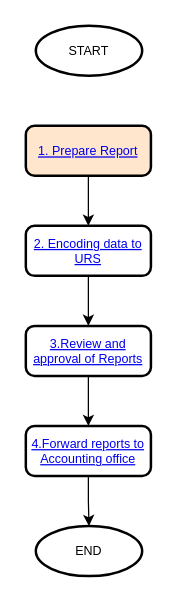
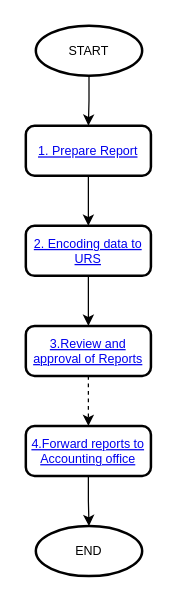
  <mxCell id="0" />
  <mxCell id="1" parent="0" />
+ <mxCell id="2" value="" style="edgeStyle=orthogonalEdgeStyle;rounded=0;orthogonalLoop=1;jettySize=auto;html=1;fontSize=10;" parent="1" source="3" target="5" edge="1"><mxGeometry relative="1" as="geometry" /></mxCell>
  <mxCell id="3" value="START" style="strokeWidth=2;html=1;shape=mxgraph.flowchart.start_1;whiteSpace=wrap;fontSize=10;" parent="1" vertex="1"><mxGeometry x="28" y="20" width="85" height="40" as="geometry" /></mxCell>
  <mxCell id="4" value="" style="edgeStyle=orthogonalEdgeStyle;rounded=0;orthogonalLoop=1;jettySize=auto;html=1;fontSize=10;" parent="1" source="5" target="7" edge="1"><mxGeometry relative="1" as="geometry" /></mxCell>
- <mxCell id="5" value="&lt;a href=&quot;data:page/id,hNX0t5sDPNBhHfxtsSVg&quot;&gt;1. Prepare Report&lt;/a&gt;" style="rounded=1;whiteSpace=wrap;html=1;absoluteArcSize=1;arcSize=14;strokeWidth=2;fontSize=10;fillColor=#ffe6cc;" parent="1" vertex="1"><mxGeometry x="20" y="100" width="100" height="40" as="geometry" /></mxCell>
+ <mxCell id="5" value="&lt;a href=&quot;data:page/id,hNX0t5sDPNBhHfxtsSVg&quot;&gt;1. Prepare Report&lt;/a&gt;" style="rounded=1;whiteSpace=wrap;html=1;absoluteArcSize=1;arcSize=14;strokeWidth=2;fontSize=10;" parent="1" vertex="1"><mxGeometry x="20" y="100" width="100" height="40" as="geometry" /></mxCell>
  <mxCell id="6" value="" style="edgeStyle=orthogonalEdgeStyle;rounded=0;orthogonalLoop=1;jettySize=auto;html=1;fontSize=10;" parent="1" source="7" target="9" edge="1"><mxGeometry relative="1" as="geometry" /></mxCell>
  <mxCell id="7" value="&lt;a href=&quot;data:page/id,4X3HByEnq9atPXqAKG-o&quot;&gt;2. Encoding data to URS&lt;/a&gt;" style="rounded=1;whiteSpace=wrap;html=1;absoluteArcSize=1;arcSize=14;strokeWidth=2;fontSize=10;" parent="1" vertex="1"><mxGeometry x="20" y="180" width="100" height="40" as="geometry" /></mxCell>
- <mxCell id="8" value="" style="edgeStyle=orthogonalEdgeStyle;rounded=0;orthogonalLoop=1;jettySize=auto;html=1;fontSize=10;" parent="1" source="9" target="11" edge="1"><mxGeometry relative="1" as="geometry" /></mxCell>
+ <mxCell id="8" value="" style="edgeStyle=orthogonalEdgeStyle;rounded=0;orthogonalLoop=1;jettySize=auto;html=1;fontSize=10;dashed=1;" parent="1" source="9" target="11" edge="1"><mxGeometry relative="1" as="geometry" /></mxCell>
  <mxCell id="9" value="&lt;a href=&quot;data:page/id,VTFAJ2JaxI0PK_9Ly-v-&quot;&gt;3.Review and approval of Reports&lt;/a&gt;" style="rounded=1;whiteSpace=wrap;html=1;absoluteArcSize=1;arcSize=14;strokeWidth=2;fontSize=10;" parent="1" vertex="1"><mxGeometry x="20" y="260" width="100" height="40" as="geometry" /></mxCell>
  <mxCell id="10" value="" style="edgeStyle=orthogonalEdgeStyle;rounded=0;orthogonalLoop=1;jettySize=auto;html=1;fontSize=10;" parent="1" source="11" target="12" edge="1"><mxGeometry relative="1" as="geometry" /></mxCell>
  <mxCell id="11" value="&lt;a href=&quot;data:page/id,y2DI_Nz7UCQvOwnrBEmm&quot;&gt;4.Forward reports to Accounting office&lt;/a&gt;" style="rounded=1;whiteSpace=wrap;html=1;absoluteArcSize=1;arcSize=14;strokeWidth=2;fontSize=10;" parent="1" vertex="1"><mxGeometry x="20" y="340" width="100" height="40" as="geometry" /></mxCell>
  <mxCell id="12" value="END" style="strokeWidth=2;html=1;shape=mxgraph.flowchart.start_1;whiteSpace=wrap;fontSize=10;" parent="1" vertex="1"><mxGeometry x="28" y="420" width="85" height="40" as="geometry" /></mxCell>
